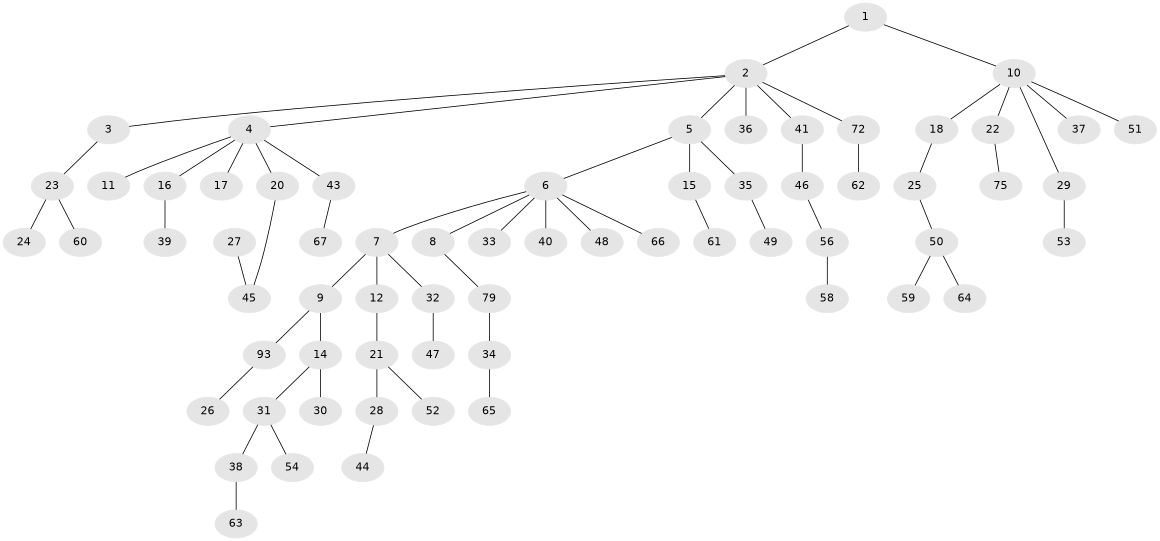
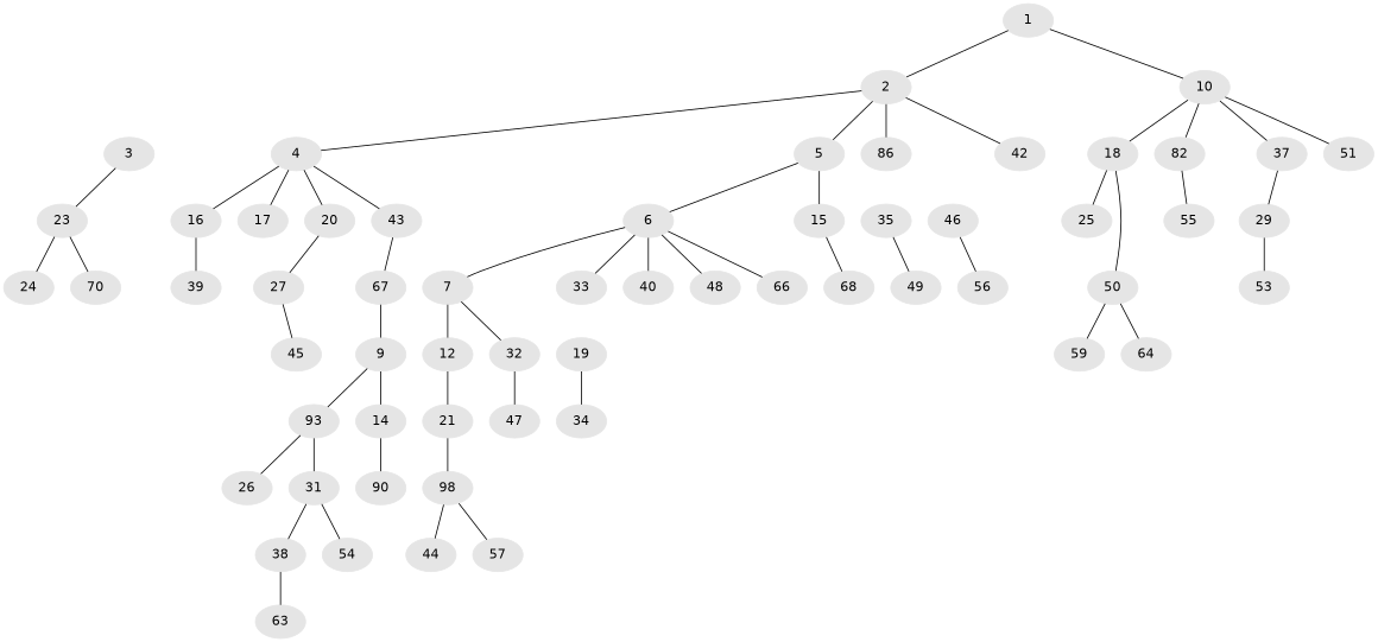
  graph {
    fontname="DejaVu Sans"
    node [color=gray90 fontname="DejaVu Sans" style=filled]
    edge [fontname="DejaVu Sans"]
    1
    2
    10
    3
    4
    5
-   36
-   41
-   42 [label=72]
+   36 [label=86]
+   42
    18
-   22
+   22 [label=82]
    29
    37
    51
    23
-   11
    16
    17
    20
    43
    6
    15
    35
    46
-   62
    24
-   60
+   60 [label=70]
    39
    27
    67
    7
-   8
    33
    40
    48
    66
-   61
+   61 [label=68]
    49
    9
    12
    32
-   19 [label=79]
+   19
    n43 [label=93]
    14
    21
    47
    34
    26
    31
-   30
+   30 [label=90]
    25
-   55 [label=75]
+   55
    53
-   28
-   52
+   28 [label=98]
    38
    54
    50
-   65
    45
    44
+   57
    59
    64
    63
    56
-   58
    1 -- 2
    1 -- 10
-   2 -- 3
    2 -- 4
    2 -- 5
    2 -- 36
-   2 -- 41
    2 -- 42
    10 -- 18
    10 -- 22
-   10 -- 29
+   37 -- 29
    10 -- 37
    10 -- 51
    3 -- 23
-   4 -- 11
    4 -- 16
    4 -- 17
    4 -- 20
    4 -- 43
    5 -- 6
    5 -- 15
-   5 -- 35
-   41 -- 46
-   42 -- 62
    18 -- 25
    22 -- 55
    29 -- 53
    23 -- 24
    23 -- 60
    16 -- 39
-   20 -- 45
+   20 -- 27
    43 -- 67
    6 -- 7
-   6 -- 8
    6 -- 33
    6 -- 40
    6 -- 48
    6 -- 66
    15 -- 61
    35 -- 49
    46 -- 56
    27 -- 45
-   7 -- 9
+   67 -- 9
    7 -- 12
    7 -- 32
-   8 -- 19
    9 -- n43
    9 -- 14
    12 -- 21
    32 -- 47
    19 -- 34
    n43 -- 26
-   14 -- 31
+   n43 -- 31
    14 -- 30
    21 -- 28
-   21 -- 52
-   34 -- 65
    31 -- 38
    31 -- 54
-   25 -- 50
+   18 -- 50
    28 -- 44
+   28 -- 57
    38 -- 63
    50 -- 59
    50 -- 64
-   56 -- 58
  }
